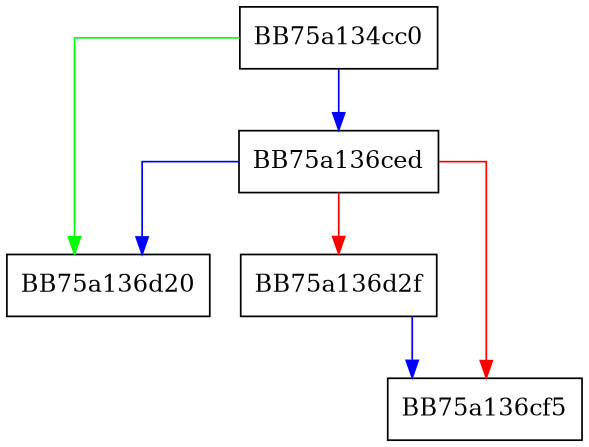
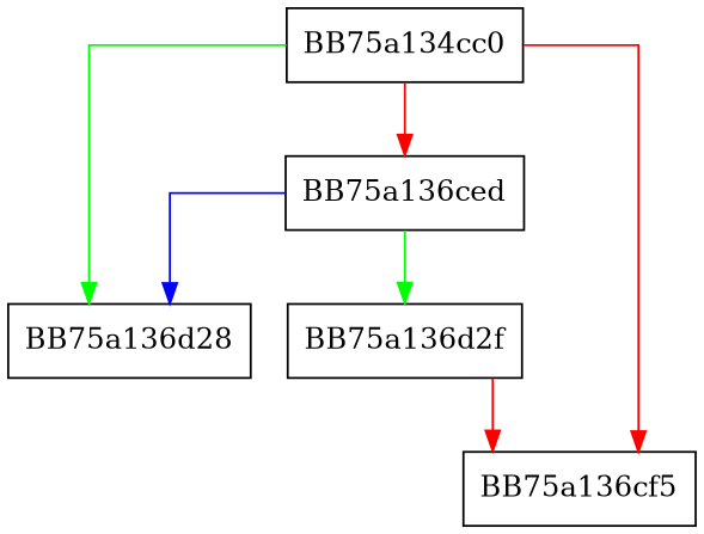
  digraph {
    splines=ortho
    node [shape=box]
    edge [color=green]
    n1 [label=BB75a134cc0]
-   BB75a136d28 [label=BB75a136d20]
+   BB75a136d28
    BB75a136ced
    BB75a136d2f
    BB75a136cf5
    n1 -> BB75a136d28
-   n1 -> BB75a136ced [color=blue]
+   n1 -> BB75a136ced [color=red]
    BB75a136ced -> BB75a136d28 [color=blue]
-   BB75a136ced -> BB75a136d2f [color=red]
-   BB75a136ced -> BB75a136cf5 [color=red]
-   BB75a136d2f -> BB75a136cf5 [color=blue]
+   BB75a136ced -> BB75a136d2f
+   n1 -> BB75a136cf5 [color=red]
+   BB75a136d2f -> BB75a136cf5 [color=red]
  }
